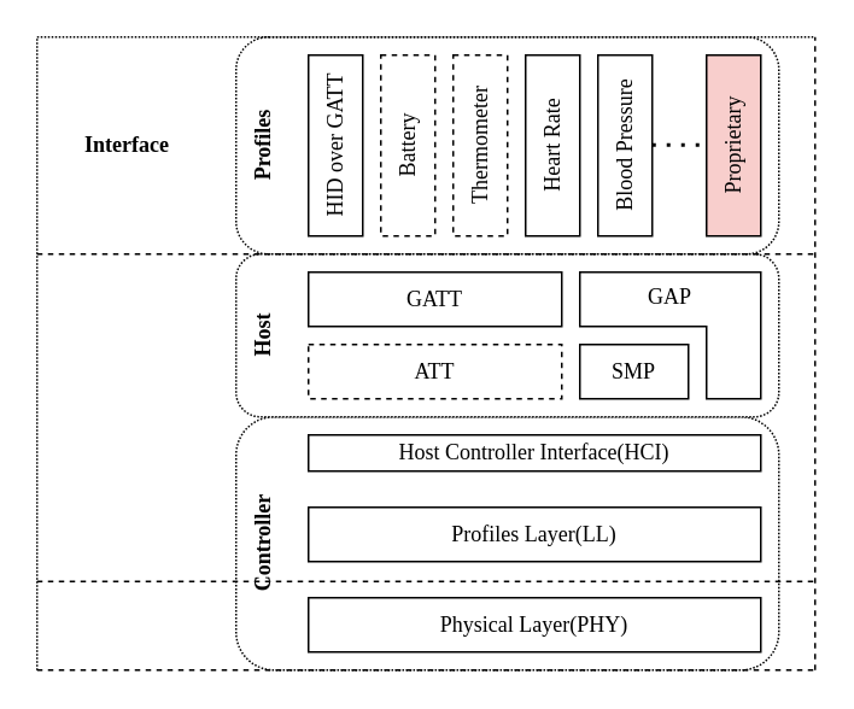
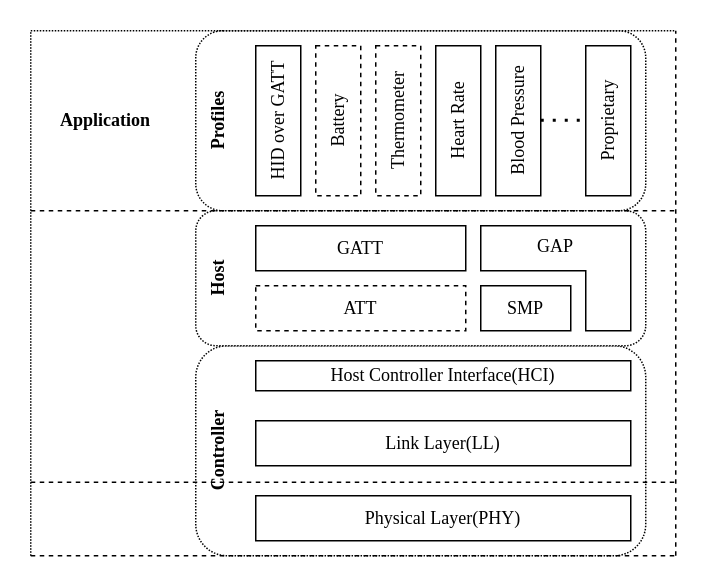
  <mxCell id="0" />
  <mxCell id="1" parent="0" />
  <mxCell id="2" value="" style="rounded=1;whiteSpace=wrap;html=1;fontFamily=Times New Roman;align=center;dashed=1;dashPattern=1 1;" parent="1" vertex="1"><mxGeometry x="130" y="20" width="300" height="120" as="geometry" /></mxCell>
  <mxCell id="3" value="" style="rounded=1;whiteSpace=wrap;html=1;fontFamily=Times New Roman;align=center;dashed=1;dashPattern=1 1;" parent="1" vertex="1"><mxGeometry x="130" y="230" width="300" height="140" as="geometry" /></mxCell>
  <mxCell id="4" value="" style="rounded=1;whiteSpace=wrap;html=1;fontFamily=Times New Roman;align=center;dashed=1;dashPattern=1 1;" parent="1" vertex="1"><mxGeometry x="130" y="140" width="300" height="90" as="geometry" /></mxCell>
  <mxCell id="5" value="&lt;font face=&quot;Times New Roman&quot;&gt;Host Controller Interface(HCI)&lt;/font&gt;" style="rounded=0;whiteSpace=wrap;html=1;" parent="1" vertex="1"><mxGeometry x="170" y="240" width="250" height="20" as="geometry" /></mxCell>
- <mxCell id="6" value="&lt;font face=&quot;Times New Roman&quot;&gt;Profiles Layer(LL)&lt;/font&gt;" style="rounded=0;whiteSpace=wrap;html=1;" parent="1" vertex="1"><mxGeometry x="170" y="280" width="250" height="30" as="geometry" /></mxCell>
+ <mxCell id="6" value="&lt;font face=&quot;Times New Roman&quot;&gt;Link Layer(LL)&lt;/font&gt;" style="rounded=0;whiteSpace=wrap;html=1;" parent="1" vertex="1"><mxGeometry x="170" y="280" width="250" height="30" as="geometry" /></mxCell>
  <mxCell id="7" value="&lt;font face=&quot;Times New Roman&quot;&gt;Physical Layer(PHY)&lt;/font&gt;" style="rounded=0;whiteSpace=wrap;html=1;" parent="1" vertex="1"><mxGeometry x="170" y="330" width="250" height="30" as="geometry" /></mxCell>
  <mxCell id="8" value="&lt;font face=&quot;Times New Roman&quot;&gt;GATT&lt;/font&gt;" style="rounded=0;whiteSpace=wrap;html=1;" parent="1" vertex="1"><mxGeometry x="170" y="150" width="140" height="30" as="geometry" /></mxCell>
  <mxCell id="9" value="&lt;font face=&quot;Times New Roman&quot;&gt;ATT&lt;/font&gt;" style="rounded=0;whiteSpace=wrap;html=1;dashed=1;" parent="1" vertex="1"><mxGeometry x="170" y="190" width="140" height="30" as="geometry" /></mxCell>
  <mxCell id="10" value="&lt;font face=&quot;Times New Roman&quot;&gt;SMP&lt;/font&gt;" style="rounded=0;whiteSpace=wrap;html=1;" parent="1" vertex="1"><mxGeometry x="320" y="190" width="60" height="30" as="geometry" /></mxCell>
  <mxCell id="11" value="&lt;font face=&quot;Times New Roman&quot;&gt;GAP&lt;/font&gt;" style="shape=corner;whiteSpace=wrap;html=1;direction=south;dx=30;dy=30;align=center;verticalAlign=top;" parent="1" vertex="1"><mxGeometry x="320" y="150" width="100" height="70" as="geometry" /></mxCell>
- <mxCell id="12" value="Proprietary" style="rounded=0;whiteSpace=wrap;html=1;align=center;horizontal=0;fontFamily=Times New Roman;fillColor=#f8cecc;" parent="1" vertex="1"><mxGeometry x="390" y="30" width="30" height="100" as="geometry" /></mxCell>
+ <mxCell id="12" value="Proprietary" style="rounded=0;whiteSpace=wrap;html=1;align=center;horizontal=0;fontFamily=Times New Roman;" parent="1" vertex="1"><mxGeometry x="390" y="30" width="30" height="100" as="geometry" /></mxCell>
  <mxCell id="13" value="Blood Pressure" style="rounded=0;whiteSpace=wrap;html=1;align=center;horizontal=0;fontFamily=Times New Roman;" parent="1" vertex="1"><mxGeometry x="330" y="30" width="30" height="100" as="geometry" /></mxCell>
  <mxCell id="14" value="Heart Rate" style="rounded=0;whiteSpace=wrap;html=1;align=center;horizontal=0;fontFamily=Times New Roman;" parent="1" vertex="1"><mxGeometry x="290" y="30" width="30" height="100" as="geometry" /></mxCell>
  <mxCell id="15" value="Thermometer" style="rounded=0;whiteSpace=wrap;html=1;align=center;horizontal=0;fontFamily=Times New Roman;dashed=1;" parent="1" vertex="1"><mxGeometry x="250" y="30" width="30" height="100" as="geometry" /></mxCell>
  <mxCell id="16" value="Battery" style="rounded=0;whiteSpace=wrap;html=1;align=center;horizontal=0;fontFamily=Times New Roman;dashed=1;" parent="1" vertex="1"><mxGeometry x="210" y="30" width="30" height="100" as="geometry" /></mxCell>
  <mxCell id="17" value="HID over GATT" style="rounded=0;whiteSpace=wrap;html=1;align=center;horizontal=0;fontFamily=Times New Roman;" parent="1" vertex="1"><mxGeometry x="170" y="30" width="30" height="100" as="geometry" /></mxCell>
  <mxCell id="18" value="" style="endArrow=none;dashed=1;html=1;dashPattern=1 3;strokeWidth=2;fontFamily=Times New Roman;" parent="1" edge="1"><mxGeometry width="50" height="50" relative="1" as="geometry"><mxPoint x="360" y="79.66" as="sourcePoint" /><mxPoint x="390" y="79.66" as="targetPoint" /></mxGeometry></mxCell>
  <mxCell id="19" value="" style="endArrow=none;dashed=1;html=1;fontFamily=Times New Roman;" parent="1" edge="1"><mxGeometry width="50" height="50" relative="1" as="geometry"><mxPoint x="20" y="321" as="sourcePoint" /><mxPoint x="450" y="321" as="targetPoint" /></mxGeometry></mxCell>
  <mxCell id="20" value="" style="endArrow=none;dashed=1;html=1;fontFamily=Times New Roman;" parent="1" edge="1"><mxGeometry width="50" height="50" relative="1" as="geometry"><mxPoint x="450" y="370" as="sourcePoint" /><mxPoint x="450" y="20" as="targetPoint" /></mxGeometry></mxCell>
  <mxCell id="21" value="" style="endArrow=none;dashed=1;html=1;fontFamily=Times New Roman;" parent="1" edge="1"><mxGeometry width="50" height="50" relative="1" as="geometry"><mxPoint x="20" y="370" as="sourcePoint" /><mxPoint x="450" y="370" as="targetPoint" /></mxGeometry></mxCell>
  <mxCell id="22" value="" style="endArrow=none;dashed=1;html=1;fontFamily=Times New Roman;" parent="1" edge="1"><mxGeometry width="50" height="50" relative="1" as="geometry"><mxPoint x="20" y="140" as="sourcePoint" /><mxPoint x="450" y="140" as="targetPoint" /></mxGeometry></mxCell>
  <mxCell id="23" value="" style="endArrow=none;dashed=1;html=1;dashPattern=1 1;fontFamily=Times New Roman;" parent="1" edge="1"><mxGeometry width="50" height="50" relative="1" as="geometry"><mxPoint x="20" y="370" as="sourcePoint" /><mxPoint x="20" y="20" as="targetPoint" /></mxGeometry></mxCell>
  <mxCell id="24" value="" style="endArrow=none;dashed=1;html=1;dashPattern=1 1;fontFamily=Times New Roman;" parent="1" edge="1"><mxGeometry width="50" height="50" relative="1" as="geometry"><mxPoint x="20" y="20" as="sourcePoint" /><mxPoint x="450" y="20" as="targetPoint" /></mxGeometry></mxCell>
  <mxCell id="25" value="&lt;font face=&quot;Times New Roman&quot;&gt;Profiles&lt;/font&gt;" style="text;html=1;strokeColor=none;fillColor=none;align=center;verticalAlign=middle;whiteSpace=wrap;rounded=0;fontStyle=1;horizontal=0;direction=west;" vertex="1" parent="1"><mxGeometry x="130" y="50" width="30" height="60" as="geometry" /></mxCell>
  <mxCell id="26" value="&lt;font face=&quot;Times New Roman&quot;&gt;Host&lt;/font&gt;" style="text;html=1;strokeColor=none;fillColor=none;align=center;verticalAlign=middle;whiteSpace=wrap;rounded=0;fontStyle=1;horizontal=0;direction=west;" vertex="1" parent="1"><mxGeometry x="130" y="155" width="30" height="60" as="geometry" /></mxCell>
  <mxCell id="27" value="&lt;font face=&quot;Times New Roman&quot;&gt;Controller&lt;/font&gt;" style="text;html=1;strokeColor=none;fillColor=none;align=center;verticalAlign=middle;whiteSpace=wrap;rounded=0;fontStyle=1;horizontal=0;direction=west;" vertex="1" parent="1"><mxGeometry x="130" y="265" width="30" height="70" as="geometry" /></mxCell>
- <mxCell id="28" value="&lt;font face=&quot;Times New Roman&quot;&gt;Interface&lt;/font&gt;" style="text;html=1;strokeColor=none;fillColor=none;align=center;verticalAlign=middle;whiteSpace=wrap;rounded=0;fontStyle=1;horizontal=1;direction=west;" vertex="1" parent="1"><mxGeometry x="30" y="65" width="80" height="30" as="geometry" /></mxCell>
+ <mxCell id="28" value="&lt;font face=&quot;Times New Roman&quot;&gt;Application&lt;/font&gt;" style="text;html=1;strokeColor=none;fillColor=none;align=center;verticalAlign=middle;whiteSpace=wrap;rounded=0;fontStyle=1;horizontal=1;direction=west;" vertex="1" parent="1"><mxGeometry x="30" y="65" width="80" height="30" as="geometry" /></mxCell>
